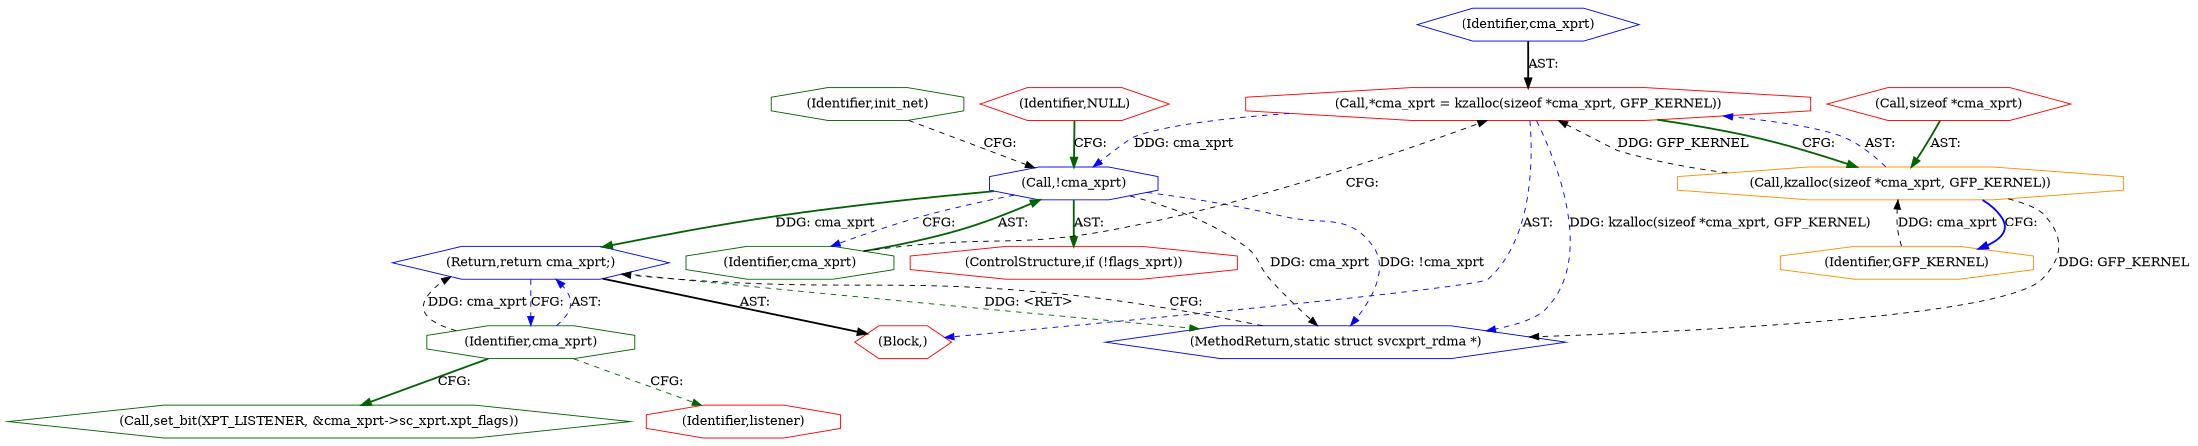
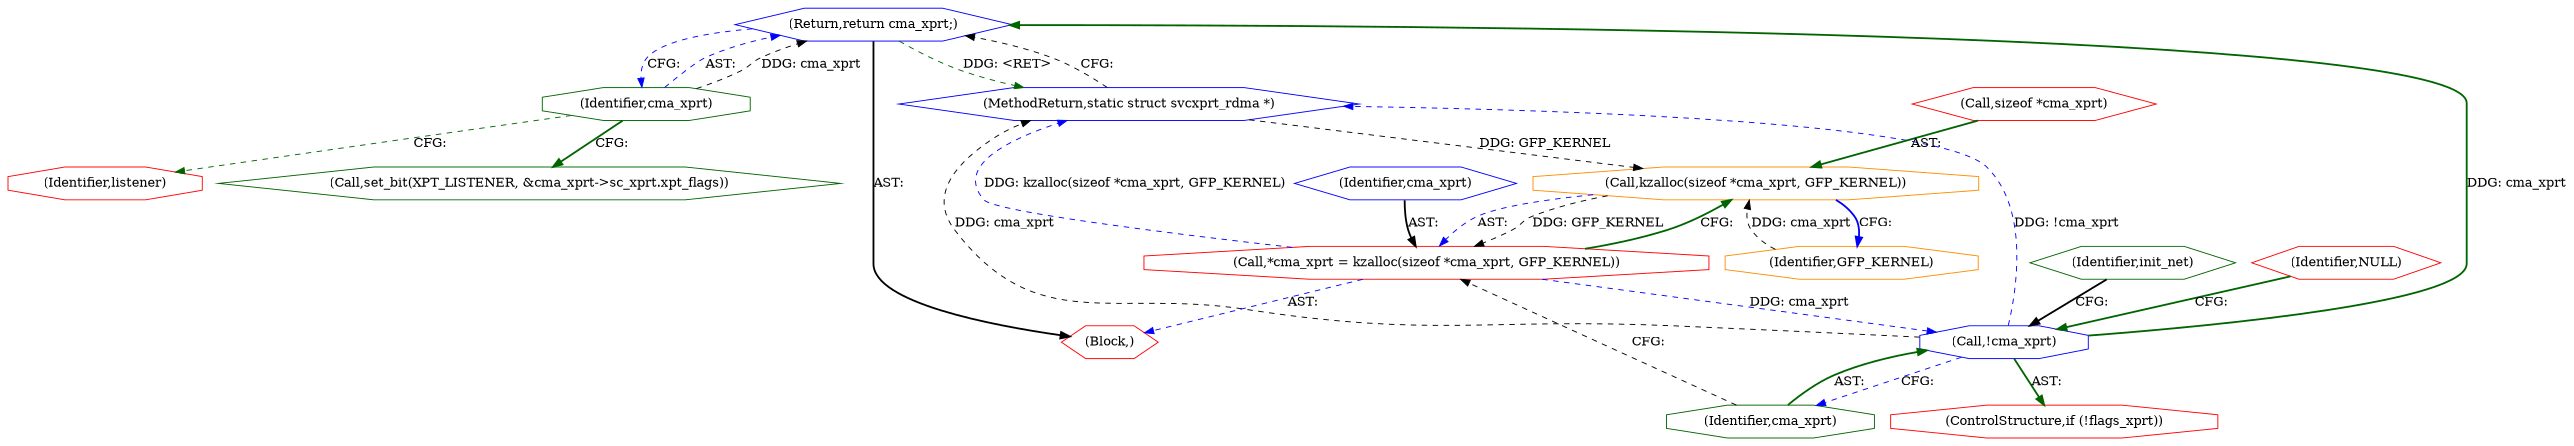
  digraph {
    node [color=red shape=hexagon]
    edge [color=black style=dashed]
    n1 [color=blue label="(Return,return cma_xprt;)"]
    n2 [color=darkgreen label="(Identifier,cma_xprt)" shape=octagon]
    n3 [label="(Block,)"]
    n4 [color=blue label="(MethodReturn,static struct svcxprt_rdma *)"]
    n5 [color=darkgreen label="(Call,set_bit(XPT_LISTENER, &cma_xprt->sc_xprt.xpt_flags))"]
    n6 [label="(Identifier,listener)" shape=octagon]
    n7 [color=blue label="(Call,!cma_xprt)" shape=octagon]
    n8 [label="(ControlStructure,if (!flags_xprt))" shape=octagon]
    n9 [color=darkgreen label="(Identifier,cma_xprt)" shape=octagon]
    n10 [label="(Call,*cma_xprt = kzalloc(sizeof *cma_xprt, GFP_KERNEL))" shape=octagon]
    n11 [color=darkorange label="(Call,kzalloc(sizeof *cma_xprt, GFP_KERNEL))" shape=octagon]
    n12 [color=darkorange label="(Identifier,GFP_KERNEL)" shape=octagon]
-   n13 [color=darkgreen label="(Identifier,init_net)" shape=octagon]
+   n13 [color=darkgreen label="(Identifier,init_net)"]
    n14 [label="(Call,sizeof *cma_xprt)"]
    n15 [color=blue label="(Identifier,cma_xprt)"]
    n16 [label="(Identifier,NULL)"]
    n1 -> n2 [color=blue label="CFG: "]
    n1 -> n3 [label="AST: " style=bold]
    n1 -> n4 [color=darkgreen label="DDG: <RET>"]
    n2 -> n1 [color=blue label="AST: "]
    n2 -> n1 [label="DDG: cma_xprt"]
    n2 -> n5 [color=darkgreen label="CFG: " style=bold]
    n2 -> n6 [color=darkgreen label="CFG: "]
    n4 -> n1 [label="CFG: "]
    n7 -> n1 [color=darkgreen label="DDG: cma_xprt" style=bold]
    n7 -> n4 [color=blue label="DDG: !cma_xprt"]
    n7 -> n4 [label="DDG: cma_xprt"]
    n7 -> n8 [color=darkgreen label="AST: " style=bold]
    n7 -> n9 [color=blue label="CFG: "]
    n9 -> n7 [color=darkgreen label="AST: " style=bold]
    n9 -> n10 [label="CFG: "]
    n10 -> n3 [color=blue label="AST: "]
    n10 -> n4 [color=blue label="DDG: kzalloc(sizeof *cma_xprt, GFP_KERNEL)"]
    n10 -> n7 [color=blue label="DDG: cma_xprt"]
    n10 -> n11 [color=darkgreen label="CFG: " style=bold]
-   n11 -> n4 [label="DDG: GFP_KERNEL"]
+   n4 -> n11 [label="DDG: GFP_KERNEL"]
    n11 -> n10 [color=blue label="AST: "]
    n11 -> n10 [label="DDG: GFP_KERNEL"]
    n11 -> n12 [color=blue label="CFG: " style=bold]
    n12 -> n11 [label="DDG: cma_xprt"]
-   n13 -> n7 [label="CFG: "]
+   n13 -> n7 [label="CFG: " style=bold]
    n14 -> n11 [color=darkgreen label="AST: " style=bold]
    n15 -> n10 [label="AST: " style=bold]
    n16 -> n7 [color=darkgreen label="CFG: " style=bold]
  }
